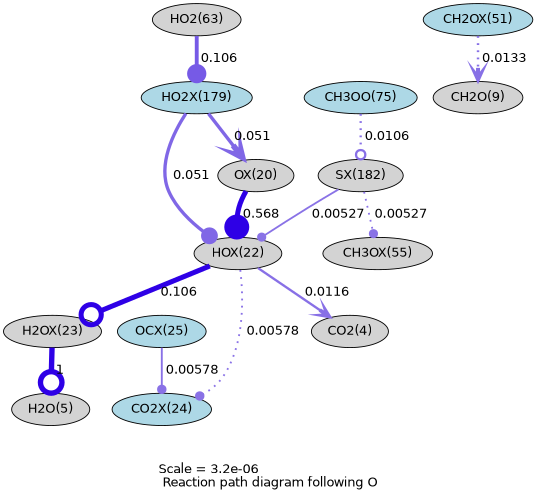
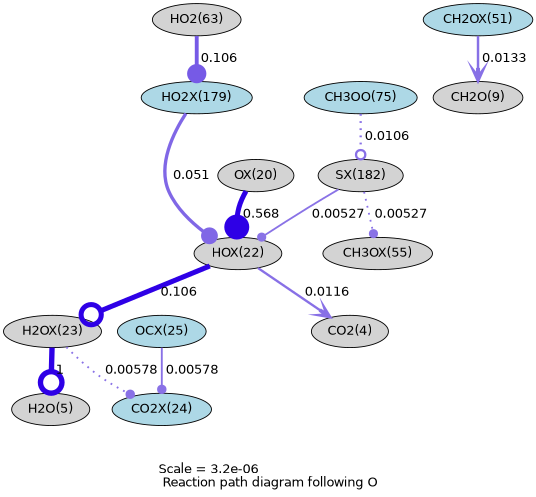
  digraph {
    fontname=Helvetica
    label="Scale = 3.2e-06\l Reaction path diagram following O"
    node [fillcolor=lightgrey fontname=Helvetica style=filled]
    edge [arrowhead=dot arrowsize=1.05 color="0.7, 0.506, 0.9" fontname=Helvetica penwidth=2.11 style=bold]
    n1 [label="OX(20)"]
    n2 [label="HOX(22)"]
    n3 [label="H2OX(23)"]
    n4 [fillcolor=lightblue label="CO2X(24)"]
    n5 [label="CO2(4)"]
    n6 [label="H2O(5)"]
    n7 [label="SX(182)"]
    n8 [label="CH3OX(55)"]
    n9 [fillcolor=lightblue label="HO2X(179)"]
    n10 [fillcolor=lightblue label="CH3OO(75)"]
    n11 [fillcolor=lightblue label="OCX(25)"]
    n12 [fillcolor=lightblue label="CH2OX(51)"]
    n13 [label="CH2O(9)"]
    n14 [label="HO2(63)"]
    n1 -> n2 [arrowsize=2.79 color="0.7, 1.07, 0.9" label=" 0.568" penwidth=5.57]
    n2 -> n3 [arrowhead=odot arrowsize=2.82 color="0.7, 1.11, 0.9" label=" 0.106" penwidth=5.63 style=solid]
-   n2 -> n4 [label=" 0.00578" style=dotted]
+   n3 -> n4 [label=" 0.00578" style=dotted]
    n2 -> n5 [arrowhead=vee arrowsize=1.32 color="0.7, 0.512, 0.9" label=" 0.0116" penwidth=2.63]
    n3 -> n6 [arrowhead=odot arrowsize=3 color="0.7, 1.5, 0.9" label=" 1" penwidth=6 style=solid]
    n7 -> n2 [arrowsize=1.02 color="0.7, 0.505, 0.9" label=" 0.00527" penwidth=2.04]
    n7 -> n8 [arrowsize=1.02 color="0.7, 0.505, 0.9" label=" 0.00527" penwidth=2.04 style=dotted]
-   n9 -> n1 [arrowhead=vee arrowsize=1.88 color="0.7, 0.551, 0.9" label=" 0.051" penwidth=3.75]
    n9 -> n2 [arrowsize=1.88 color="0.7, 0.551, 0.9" label=" 0.051" penwidth=3.75 style=solid]
    n10 -> n7 [arrowhead=odot arrowsize=1.29 color="0.7, 0.511, 0.9" label=" 0.0106" penwidth=2.57 style=dotted]
    n11 -> n4 [label=" 0.00578" style=solid]
-   n12 -> n13 [arrowhead=vee arrowsize=1.37 color="0.7, 0.513, 0.9" label=" 0.0133" penwidth=2.74 style=dotted]
+   n12 -> n13 [arrowhead=vee arrowsize=1.37 color="0.7, 0.513, 0.9" label=" 0.0133" penwidth=2.74 style=solid]
    n14 -> n9 [arrowsize=2.15 color="0.7, 0.606, 0.9" label=" 0.106" penwidth=4.31]
  }
